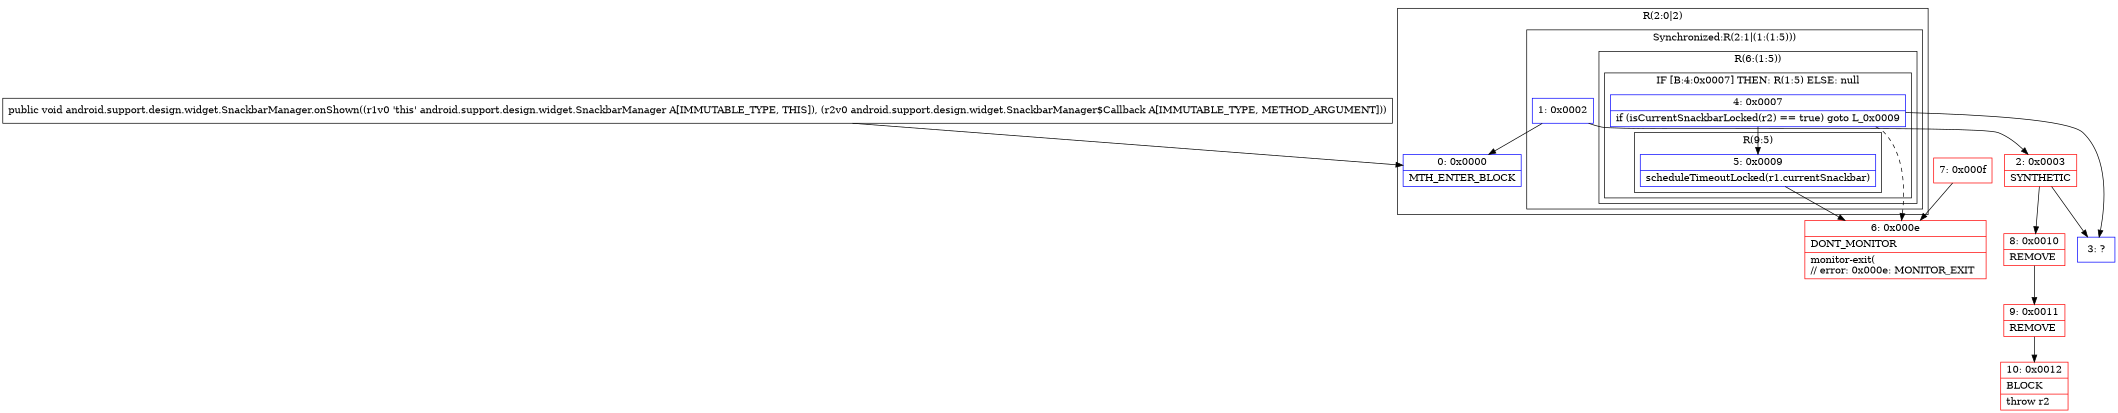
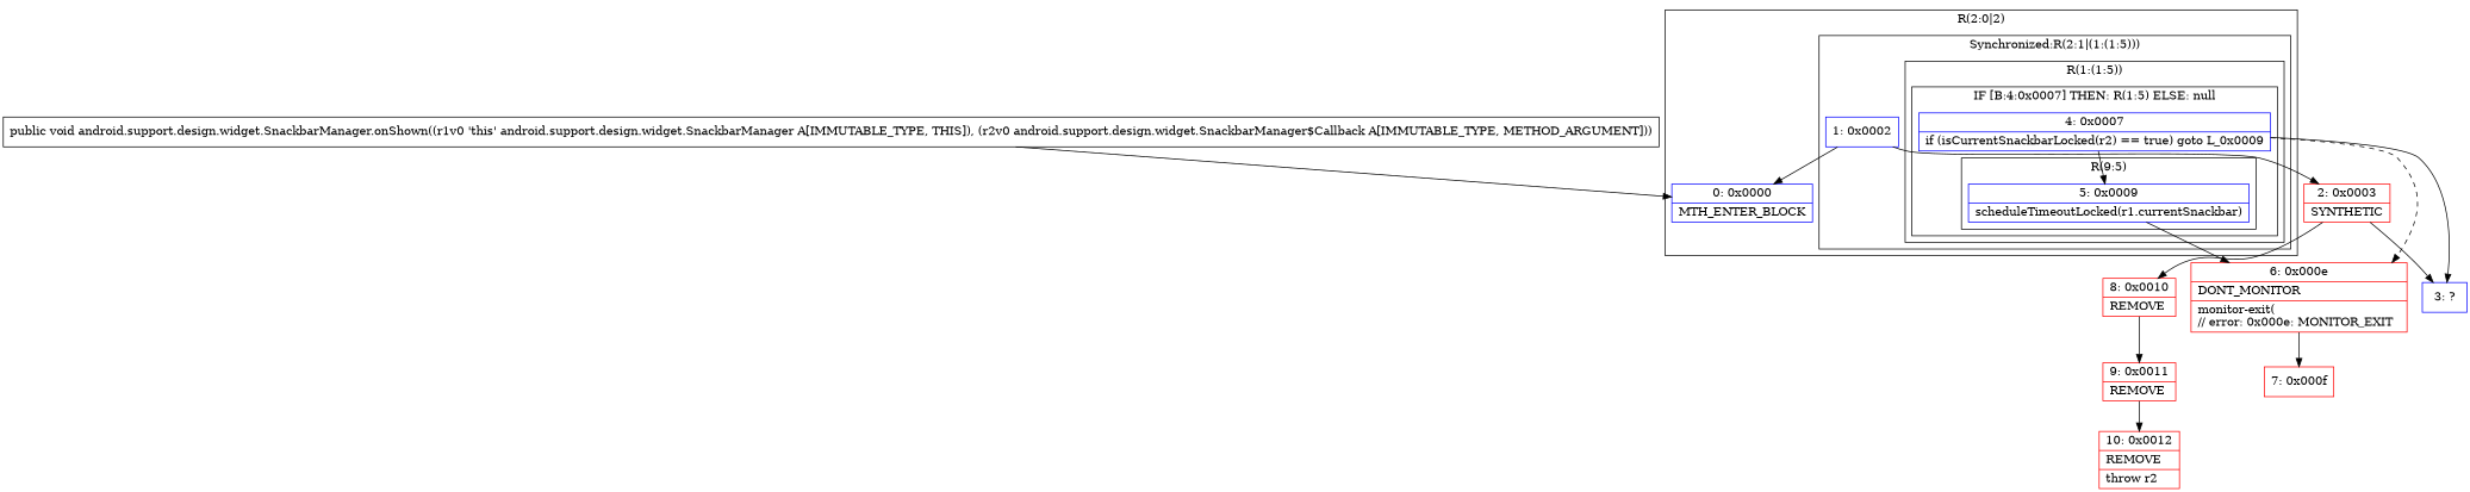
  digraph {
    node [color=red shape=record]
    n1 [color=blue label="{5\:\ 0x0009|scheduleTimeoutLocked(r1.currentSnackbar)\l}"]
    n2 [color=blue label="{4\:\ 0x0007|if (isCurrentSnackbarLocked(r2) == true) goto L_0x0009\l}"]
    n3 [color=blue label="{1\:\ 0x0002}"]
    n4 [color=blue label="{0\:\ 0x0000|MTH_ENTER_BLOCK\l}"]
    n5 [label="{6\:\ 0x000e|DONT_MONITOR\l|monitor\-exit(\l\/\/ error: 0x000e: MONITOR_EXIT  \l}"]
    n6 [color=blue label="{3\:\ ?}"]
    n7 [label="{2\:\ 0x0003|SYNTHETIC\l}"]
    n8 [label="{8\:\ 0x0010|REMOVE\l}"]
    n9 [label="{7\:\ 0x000f}"]
    n10 [label="{9\:\ 0x0011|REMOVE\l}"]
-   n11 [label="{10\:\ 0x0012|BLOCK\l|throw r2\l}"]
+   n11 [label="{10\:\ 0x0012|REMOVE\l|throw r2\l}"]
    n12 [label="{public void android.support.design.widget.SnackbarManager.onShown((r1v0 'this' android.support.design.widget.SnackbarManager A[IMMUTABLE_TYPE, THIS]), (r2v0 android.support.design.widget.SnackbarManager$Callback A[IMMUTABLE_TYPE, METHOD_ARGUMENT])) }" color=""]
    subgraph cluster_1 {
      label="R(2:0|2)"
      n4
      subgraph cluster_2 {
        label="Synchronized:R(2:1|(1:(1:5)))"
        n3
        subgraph cluster_3 {
-         label="R(6:(1:5))"
+         label="R(1:(1:5))"
          subgraph cluster_4 {
            label="IF [B:4:0x0007] THEN: R(1:5) ELSE: null"
            n2
            subgraph cluster_5 {
              label="R(9:5)"
              n1
            }
          }
        }
      }
    }
    n1 -> n5
    n2 -> n1
    n2 -> n5 [style=dashed]
    n2 -> n6
    n3 -> n4
    n3 -> n7
-   n9 -> n5
+   n5 -> n9
    n7 -> n6
    n7 -> n8
    n8 -> n10
    n10 -> n11
    n12 -> n4
  }
